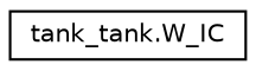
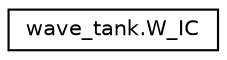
  digraph {
    rankdir=TB
-   n1 [color=black fillcolor=white fontname=Helvetica fontsize=10 height=0.2 label="tank_tank.W_IC" shape=record style=filled width=0.4]
+   n1 [color=black fillcolor=white fontname=Helvetica fontsize=10 height=0.2 label="wave_tank.W_IC" shape=record style=filled width=0.4]
  }
